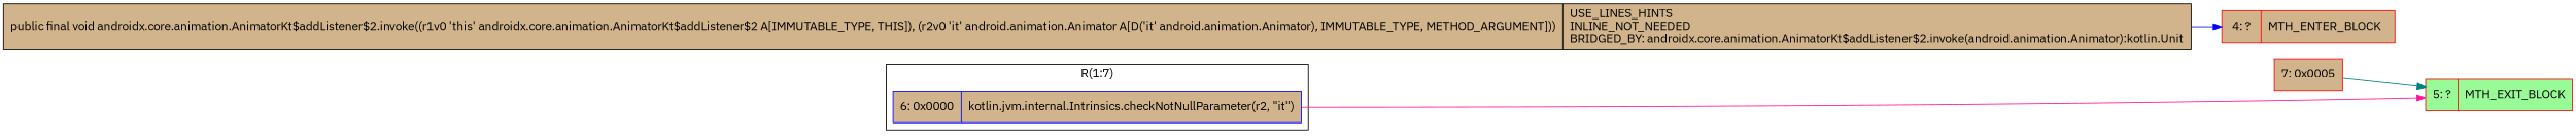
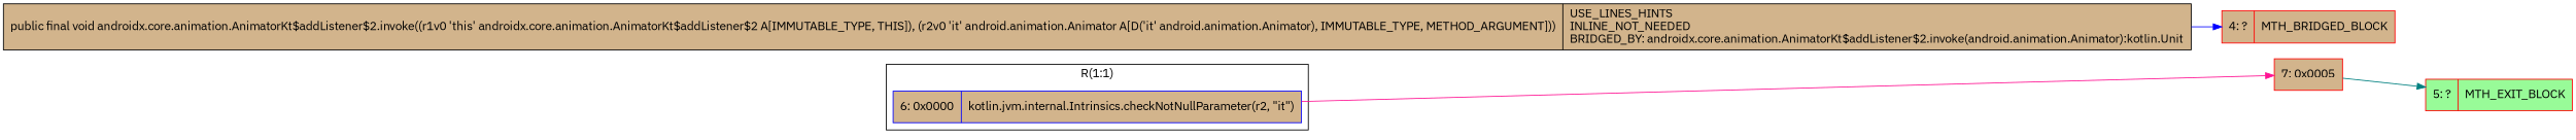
  digraph {
    fontname="IBM Plex Sans"
    rankdir=LR
    node [color=red fillcolor=tan fontname="IBM Plex Sans" shape=record style=filled]
    edge [fontname="IBM Plex Sans"]
    n1 [color=blue label="{6\:\ 0x0000|kotlin.jvm.internal.Intrinsics.checkNotNullParameter(r2, \"it\")\l}"]
    n2 [label="{7\:\ 0x0005}"]
    n3 [fillcolor=palegreen label="{5\:\ ?|MTH_EXIT_BLOCK\l}"]
-   n4 [label="{4\:\ ?|MTH_ENTER_BLOCK\l}"]
+   n4 [label="{4\:\ ?|MTH_BRIDGED_BLOCK\l}"]
    n5 [label="{public final void androidx.core.animation.AnimatorKt$addListener$2.invoke((r1v0 'this' androidx.core.animation.AnimatorKt$addListener$2 A[IMMUTABLE_TYPE, THIS]), (r2v0 'it' android.animation.Animator A[D('it' android.animation.Animator), IMMUTABLE_TYPE, METHOD_ARGUMENT]))  | USE_LINES_HINTS\lINLINE_NOT_NEEDED\lBRIDGED_BY: androidx.core.animation.AnimatorKt$addListener$2.invoke(android.animation.Animator):kotlin.Unit\l}" color=""]
    subgraph cluster_1 {
-     label="R(1:7)"
+     label="R(1:1)"
      n1
    }
-   n1 -> n3 [color=deeppink]
+   n1 -> n2 [color=deeppink]
    n2 -> n3 [color=teal]
    n5 -> n4 [color=blue]
  }
